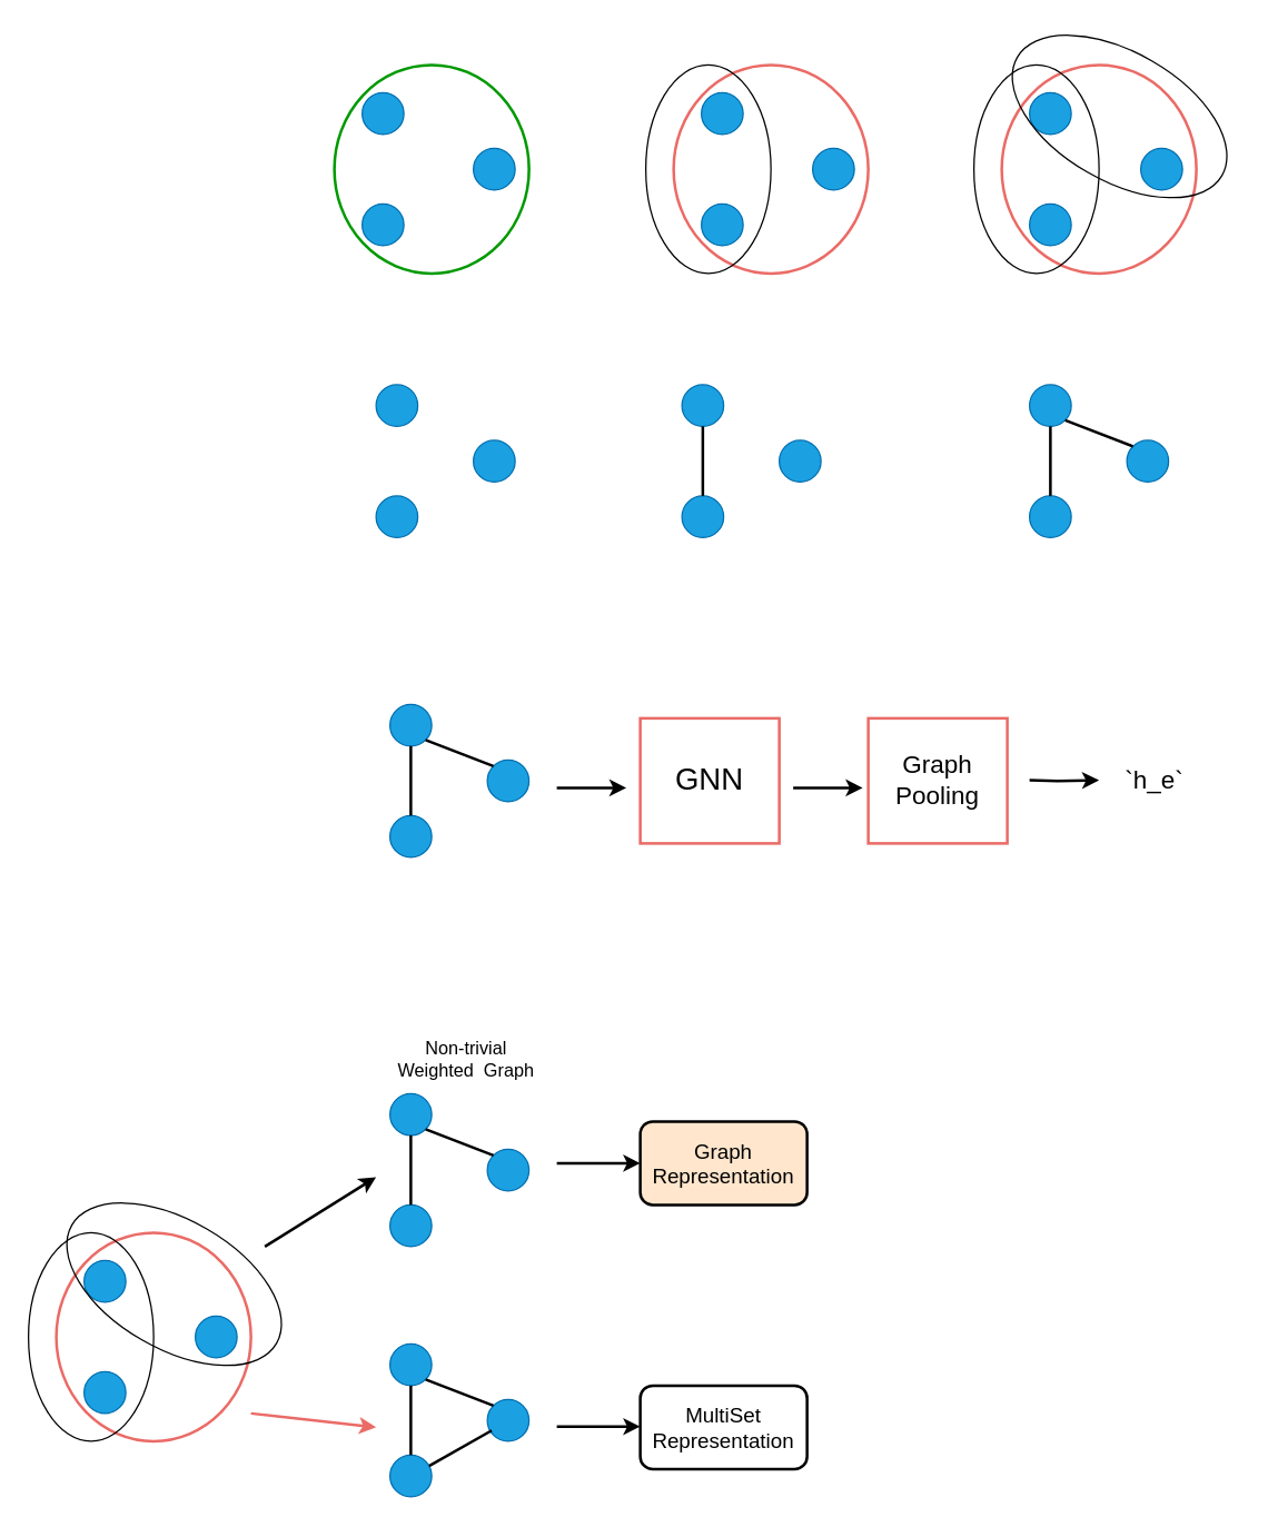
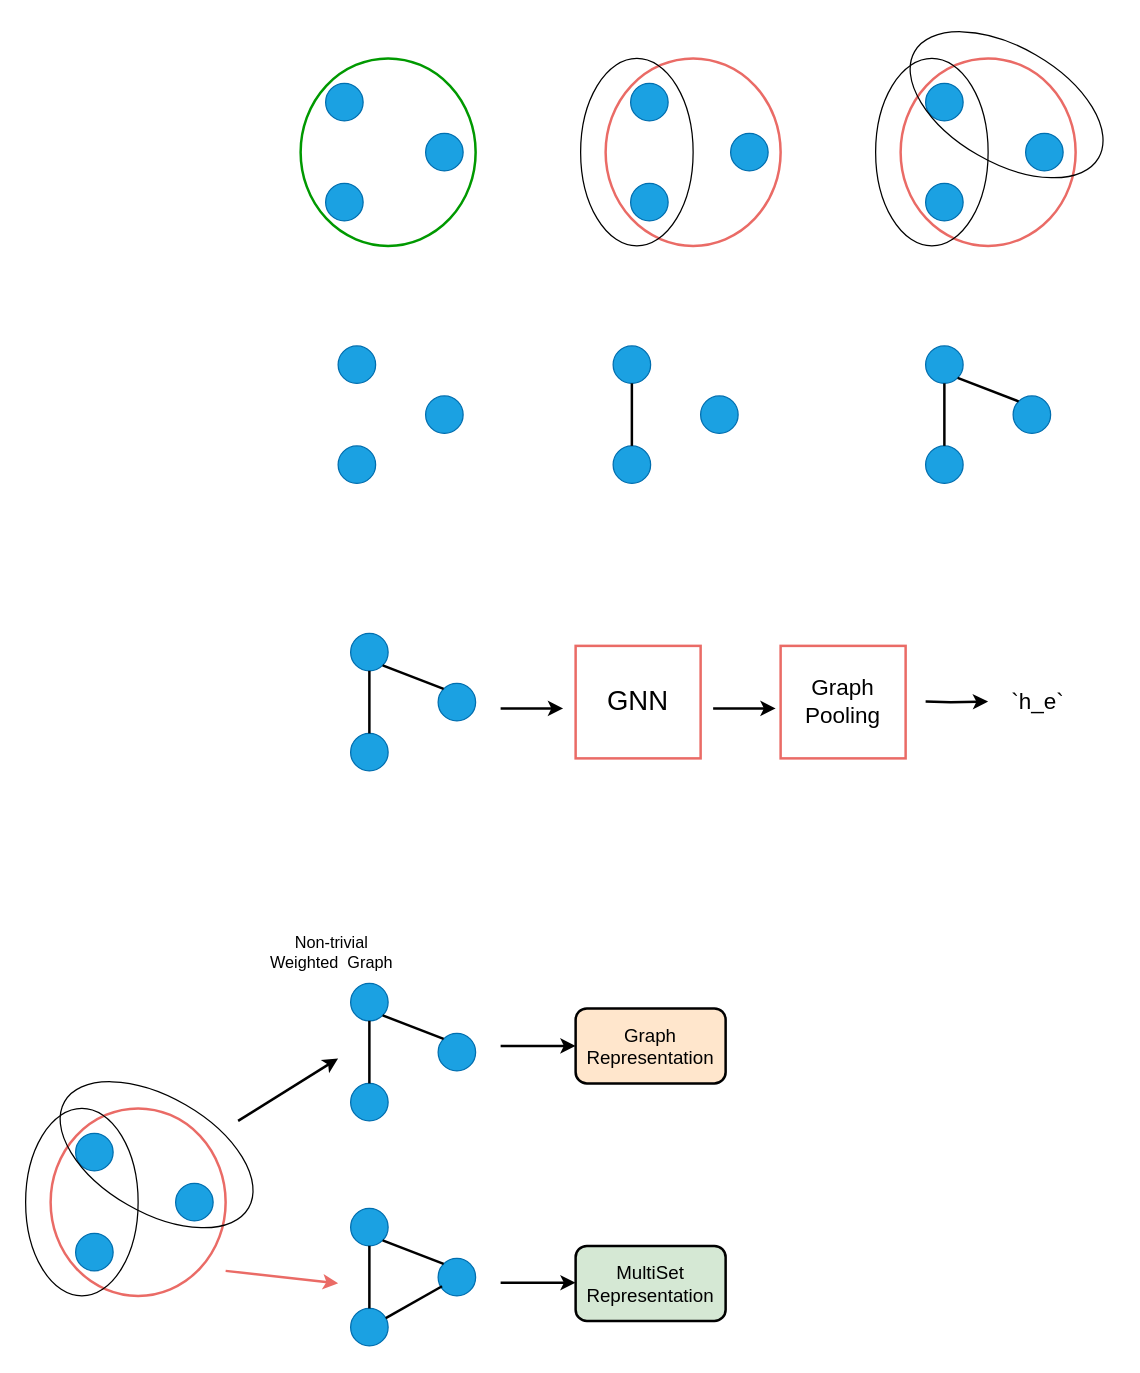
  <mxCell id="0" />
  <mxCell id="1" parent="0" />
  <mxCell id="2" value="" style="group" parent="1" vertex="1" connectable="0"><mxGeometry x="464" y="30" width="160" height="150" as="geometry" /></mxCell>
  <mxCell id="3" value="" style="ellipse;whiteSpace=wrap;html=1;aspect=fixed;fillColor=#1ba1e2;strokeColor=#006EAF;fontColor=#ffffff;container=0;" parent="2" vertex="1"><mxGeometry x="40" y="20" width="30" height="30" as="geometry" /></mxCell>
  <mxCell id="4" value="" style="ellipse;whiteSpace=wrap;html=1;aspect=fixed;fillColor=#1ba1e2;strokeColor=#006EAF;fontColor=#ffffff;container=0;" parent="2" vertex="1"><mxGeometry x="40" y="100" width="30" height="30" as="geometry" /></mxCell>
  <mxCell id="5" value="" style="ellipse;whiteSpace=wrap;html=1;aspect=fixed;fillColor=#1ba1e2;strokeColor=#006EAF;fontColor=#ffffff;container=0;" parent="2" vertex="1"><mxGeometry x="120" y="60" width="30" height="30" as="geometry" /></mxCell>
  <mxCell id="6" value="" style="ellipse;whiteSpace=wrap;html=1;fillColor=none;container=0;strokeColor=#EA6B66;strokeWidth=2;" parent="2" vertex="1"><mxGeometry x="20" width="140" height="150" as="geometry" /></mxCell>
  <mxCell id="7" value="" style="ellipse;whiteSpace=wrap;html=1;fillColor=none;container=0;" parent="2" vertex="1"><mxGeometry width="90" height="150" as="geometry" /></mxCell>
  <mxCell id="8" value="" style="group" parent="1" vertex="1" connectable="0"><mxGeometry x="700" y="30" width="189.77" height="150" as="geometry" /></mxCell>
  <mxCell id="9" value="" style="ellipse;whiteSpace=wrap;html=1;aspect=fixed;fillColor=#1ba1e2;strokeColor=#006EAF;fontColor=#ffffff;container=0;" parent="8" vertex="1"><mxGeometry x="40" y="20" width="30" height="30" as="geometry" /></mxCell>
  <mxCell id="10" value="" style="ellipse;whiteSpace=wrap;html=1;aspect=fixed;fillColor=#1ba1e2;strokeColor=#006EAF;fontColor=#ffffff;container=0;" parent="8" vertex="1"><mxGeometry x="40" y="100" width="30" height="30" as="geometry" /></mxCell>
  <mxCell id="11" value="" style="ellipse;whiteSpace=wrap;html=1;aspect=fixed;fillColor=#1ba1e2;strokeColor=#006EAF;fontColor=#ffffff;container=0;" parent="8" vertex="1"><mxGeometry x="120" y="60" width="30" height="30" as="geometry" /></mxCell>
  <mxCell id="12" value="" style="ellipse;whiteSpace=wrap;html=1;fillColor=none;container=0;strokeColor=#EA6B66;strokeWidth=2;" parent="8" vertex="1"><mxGeometry x="20" width="140" height="150" as="geometry" /></mxCell>
  <mxCell id="13" value="" style="ellipse;whiteSpace=wrap;html=1;fillColor=none;container=0;" parent="8" vertex="1"><mxGeometry width="90" height="150" as="geometry" /></mxCell>
  <mxCell id="14" value="" style="ellipse;whiteSpace=wrap;html=1;fillColor=none;rotation=30;" parent="8" vertex="1"><mxGeometry x="19.77" y="-9.16" width="170" height="92.5" as="geometry" /></mxCell>
  <mxCell id="15" value="" style="ellipse;whiteSpace=wrap;html=1;aspect=fixed;fillColor=#1ba1e2;strokeColor=#006EAF;fontColor=#ffffff;container=0;" parent="1" vertex="1"><mxGeometry x="260" y="50" width="30" height="30" as="geometry" /></mxCell>
  <mxCell id="16" value="" style="ellipse;whiteSpace=wrap;html=1;aspect=fixed;fillColor=#1ba1e2;strokeColor=#006EAF;fontColor=#ffffff;container=0;" parent="1" vertex="1"><mxGeometry x="260" y="130" width="30" height="30" as="geometry" /></mxCell>
  <mxCell id="17" value="" style="ellipse;whiteSpace=wrap;html=1;aspect=fixed;fillColor=#1ba1e2;strokeColor=#006EAF;fontColor=#ffffff;container=0;" parent="1" vertex="1"><mxGeometry x="340" y="90" width="30" height="30" as="geometry" /></mxCell>
  <mxCell id="18" value="" style="ellipse;whiteSpace=wrap;html=1;fillColor=none;container=0;strokeColor=#009900;strokeWidth=2;" parent="1" vertex="1"><mxGeometry x="240" y="30" width="140" height="150" as="geometry" /></mxCell>
  <mxCell id="19" value="" style="group" parent="1" vertex="1" connectable="0"><mxGeometry x="270" y="260" width="100" height="110" as="geometry" /></mxCell>
  <mxCell id="20" value="" style="ellipse;whiteSpace=wrap;html=1;aspect=fixed;fillColor=#1ba1e2;strokeColor=#006EAF;fontColor=#ffffff;container=0;" parent="19" vertex="1"><mxGeometry width="30" height="30" as="geometry" /></mxCell>
  <mxCell id="21" value="" style="ellipse;whiteSpace=wrap;html=1;aspect=fixed;fillColor=#1ba1e2;strokeColor=#006EAF;fontColor=#ffffff;container=0;" parent="19" vertex="1"><mxGeometry y="80" width="30" height="30" as="geometry" /></mxCell>
  <mxCell id="22" value="" style="ellipse;whiteSpace=wrap;html=1;aspect=fixed;fillColor=#1ba1e2;strokeColor=#006EAF;fontColor=#ffffff;container=0;" parent="19" vertex="1"><mxGeometry x="70" y="40" width="30" height="30" as="geometry" /></mxCell>
  <mxCell id="23" value="" style="group" parent="1" vertex="1" connectable="0"><mxGeometry x="490" y="260" width="100" height="110" as="geometry" /></mxCell>
  <mxCell id="24" value="" style="ellipse;whiteSpace=wrap;html=1;aspect=fixed;fillColor=#1ba1e2;strokeColor=#006EAF;fontColor=#ffffff;container=0;" parent="23" vertex="1"><mxGeometry width="30" height="30" as="geometry" /></mxCell>
  <mxCell id="25" value="" style="ellipse;whiteSpace=wrap;html=1;aspect=fixed;fillColor=#1ba1e2;strokeColor=#006EAF;fontColor=#ffffff;container=0;" parent="23" vertex="1"><mxGeometry y="80" width="30" height="30" as="geometry" /></mxCell>
  <mxCell id="26" value="" style="ellipse;whiteSpace=wrap;html=1;aspect=fixed;fillColor=#1ba1e2;strokeColor=#006EAF;fontColor=#ffffff;container=0;" parent="23" vertex="1"><mxGeometry x="70" y="40" width="30" height="30" as="geometry" /></mxCell>
  <mxCell id="27" value="" style="endArrow=none;html=1;rounded=0;entryX=0.5;entryY=1;entryDx=0;entryDy=0;exitX=0.5;exitY=0;exitDx=0;exitDy=0;strokeWidth=2;" parent="23" source="25" target="24" edge="1"><mxGeometry width="50" height="50" relative="1" as="geometry"><mxPoint x="10" y="80" as="sourcePoint" /><mxPoint x="30" y="-30" as="targetPoint" /></mxGeometry></mxCell>
  <mxCell id="28" value="" style="group" parent="1" vertex="1" connectable="0"><mxGeometry x="740" y="260" width="100" height="110" as="geometry" /></mxCell>
  <mxCell id="29" value="" style="ellipse;whiteSpace=wrap;html=1;aspect=fixed;fillColor=#1ba1e2;strokeColor=#006EAF;fontColor=#ffffff;container=0;" parent="28" vertex="1"><mxGeometry width="30" height="30" as="geometry" /></mxCell>
  <mxCell id="30" value="" style="ellipse;whiteSpace=wrap;html=1;aspect=fixed;fillColor=#1ba1e2;strokeColor=#006EAF;fontColor=#ffffff;container=0;" parent="28" vertex="1"><mxGeometry y="80" width="30" height="30" as="geometry" /></mxCell>
  <mxCell id="31" value="" style="ellipse;whiteSpace=wrap;html=1;aspect=fixed;fillColor=#1ba1e2;strokeColor=#006EAF;fontColor=#ffffff;container=0;" parent="28" vertex="1"><mxGeometry x="70" y="40" width="30" height="30" as="geometry" /></mxCell>
  <mxCell id="32" value="" style="endArrow=none;html=1;rounded=0;strokeWidth=2;entryX=0.5;entryY=1;entryDx=0;entryDy=0;exitX=0.5;exitY=0;exitDx=0;exitDy=0;" parent="28" source="30" target="29" edge="1"><mxGeometry width="50" height="50" relative="1" as="geometry"><mxPoint x="-270" y="20" as="sourcePoint" /><mxPoint x="-220" y="-30" as="targetPoint" /></mxGeometry></mxCell>
  <mxCell id="33" value="" style="endArrow=none;html=1;rounded=0;strokeWidth=2;exitX=0;exitY=0;exitDx=0;exitDy=0;entryX=1;entryY=1;entryDx=0;entryDy=0;" parent="28" source="31" target="29" edge="1"><mxGeometry width="50" height="50" relative="1" as="geometry"><mxPoint x="25" y="90" as="sourcePoint" /><mxPoint x="30" y="30" as="targetPoint" /></mxGeometry></mxCell>
  <mxCell id="34" value="" style="group" parent="1" vertex="1" connectable="0"><mxGeometry x="280" y="490" width="100" height="110" as="geometry" /></mxCell>
  <mxCell id="35" value="" style="ellipse;whiteSpace=wrap;html=1;aspect=fixed;fillColor=#1ba1e2;strokeColor=#006EAF;fontColor=#ffffff;container=0;" parent="34" vertex="1"><mxGeometry width="30" height="30" as="geometry" /></mxCell>
  <mxCell id="36" value="" style="ellipse;whiteSpace=wrap;html=1;aspect=fixed;fillColor=#1ba1e2;strokeColor=#006EAF;fontColor=#ffffff;container=0;" parent="34" vertex="1"><mxGeometry y="80" width="30" height="30" as="geometry" /></mxCell>
  <mxCell id="37" value="" style="ellipse;whiteSpace=wrap;html=1;aspect=fixed;fillColor=#1ba1e2;strokeColor=#006EAF;fontColor=#ffffff;container=0;" parent="34" vertex="1"><mxGeometry x="70" y="40" width="30" height="30" as="geometry" /></mxCell>
  <mxCell id="38" value="" style="endArrow=none;html=1;rounded=0;strokeWidth=2;entryX=0.5;entryY=1;entryDx=0;entryDy=0;exitX=0.5;exitY=0;exitDx=0;exitDy=0;" parent="34" source="36" target="35" edge="1"><mxGeometry width="50" height="50" relative="1" as="geometry"><mxPoint x="-270" y="20" as="sourcePoint" /><mxPoint x="-220" y="-30" as="targetPoint" /></mxGeometry></mxCell>
  <mxCell id="39" value="" style="endArrow=none;html=1;rounded=0;strokeWidth=2;exitX=0;exitY=0;exitDx=0;exitDy=0;entryX=1;entryY=1;entryDx=0;entryDy=0;" parent="34" source="37" target="35" edge="1"><mxGeometry width="50" height="50" relative="1" as="geometry"><mxPoint x="25" y="90" as="sourcePoint" /><mxPoint x="30" y="30" as="targetPoint" /></mxGeometry></mxCell>
  <mxCell id="40" value="&lt;font style=&quot;font-size: 22px;&quot;&gt;GNN&lt;/font&gt;" style="rounded=0;whiteSpace=wrap;html=1;strokeColor=#EA6B66;strokeWidth=2;fillColor=none;" parent="1" vertex="1"><mxGeometry x="460" y="500" width="100" height="90" as="geometry" /></mxCell>
  <mxCell id="41" value="&lt;font style=&quot;font-size: 18px;&quot;&gt;Graph Pooling&lt;/font&gt;" style="rounded=0;whiteSpace=wrap;html=1;strokeColor=#EA6B66;strokeWidth=2;fillColor=none;" parent="1" vertex="1"><mxGeometry x="624" y="500" width="100" height="90" as="geometry" /></mxCell>
  <mxCell id="42" value="" style="endArrow=classic;html=1;rounded=0;strokeWidth=2;" parent="1" edge="1"><mxGeometry width="50" height="50" relative="1" as="geometry"><mxPoint x="400" y="550" as="sourcePoint" /><mxPoint x="450" y="550" as="targetPoint" /></mxGeometry></mxCell>
  <mxCell id="43" value="" style="endArrow=classic;html=1;rounded=0;strokeWidth=2;" parent="1" source="40" edge="1"><mxGeometry width="50" height="50" relative="1" as="geometry"><mxPoint x="410" y="560" as="sourcePoint" /><mxPoint x="460" y="560" as="targetPoint" /></mxGeometry></mxCell>
  <mxCell id="44" value="" style="endArrow=classic;html=1;rounded=0;strokeWidth=2;" parent="1" edge="1"><mxGeometry width="50" height="50" relative="1" as="geometry"><mxPoint x="570" y="550" as="sourcePoint" /><mxPoint x="620" y="550" as="targetPoint" /></mxGeometry></mxCell>
  <mxCell id="45" value="" style="endArrow=classic;html=1;rounded=0;strokeWidth=2;" parent="1" edge="1"><mxGeometry width="50" height="50" relative="1" as="geometry"><mxPoint x="740" y="544.5" as="sourcePoint" /><mxPoint x="790" y="544.5" as="targetPoint" /><Array as="points"><mxPoint x="760" y="545" /></Array></mxGeometry></mxCell>
  <mxCell id="46" value="`h_e`" style="text;html=1;strokeColor=none;fillColor=none;align=center;verticalAlign=middle;whiteSpace=wrap;rounded=0;strokeWidth=2;fontSize=18;" parent="1" vertex="1"><mxGeometry x="800" y="530" width="60" height="30" as="geometry" /></mxCell>
  <mxCell id="47" value="" style="shape=image;html=1;verticalAlign=top;verticalLabelPosition=bottom;labelBackgroundColor=#ffffff;imageAspect=0;aspect=fixed;image=https://cdn4.iconfinder.com/data/icons/pink_moustache/68_68/3.png;strokeColor=#EA6B66;strokeWidth=2;fontSize=18;fillColor=none;" parent="1" vertex="1"><mxGeometry x="476" y="600" width="68" height="68" as="geometry" /></mxCell>
  <mxCell id="48" value="" style="group" vertex="1" connectable="0" parent="1"><mxGeometry x="20" y="870" width="189.77" height="150" as="geometry" /></mxCell>
  <mxCell id="49" value="" style="ellipse;whiteSpace=wrap;html=1;aspect=fixed;fillColor=#1ba1e2;strokeColor=#006EAF;fontColor=#ffffff;container=0;" vertex="1" parent="48"><mxGeometry x="40" y="20" width="30" height="30" as="geometry" /></mxCell>
  <mxCell id="50" value="" style="ellipse;whiteSpace=wrap;html=1;aspect=fixed;fillColor=#1ba1e2;strokeColor=#006EAF;fontColor=#ffffff;container=0;" vertex="1" parent="48"><mxGeometry x="40" y="100" width="30" height="30" as="geometry" /></mxCell>
  <mxCell id="51" value="" style="ellipse;whiteSpace=wrap;html=1;aspect=fixed;fillColor=#1ba1e2;strokeColor=#006EAF;fontColor=#ffffff;container=0;" vertex="1" parent="48"><mxGeometry x="120" y="60" width="30" height="30" as="geometry" /></mxCell>
  <mxCell id="52" value="" style="ellipse;whiteSpace=wrap;html=1;fillColor=none;container=0;strokeColor=#EA6B66;strokeWidth=2;" vertex="1" parent="48"><mxGeometry x="20" width="140" height="150" as="geometry" /></mxCell>
  <mxCell id="53" value="" style="ellipse;whiteSpace=wrap;html=1;fillColor=none;container=0;" vertex="1" parent="48"><mxGeometry width="90" height="150" as="geometry" /></mxCell>
  <mxCell id="54" value="" style="ellipse;whiteSpace=wrap;html=1;fillColor=none;rotation=30;" vertex="1" parent="48"><mxGeometry x="19.77" y="-9.16" width="170" height="92.5" as="geometry" /></mxCell>
  <mxCell id="55" value="" style="group" vertex="1" connectable="0" parent="1"><mxGeometry x="280" y="770" width="100" height="110" as="geometry" /></mxCell>
  <mxCell id="56" value="" style="ellipse;whiteSpace=wrap;html=1;aspect=fixed;fillColor=#1ba1e2;strokeColor=#006EAF;fontColor=#ffffff;container=0;" vertex="1" parent="55"><mxGeometry width="30" height="30" as="geometry" /></mxCell>
  <mxCell id="57" value="" style="ellipse;whiteSpace=wrap;html=1;aspect=fixed;fillColor=#1ba1e2;strokeColor=#006EAF;fontColor=#ffffff;container=0;" vertex="1" parent="55"><mxGeometry y="80" width="30" height="30" as="geometry" /></mxCell>
  <mxCell id="58" value="" style="ellipse;whiteSpace=wrap;html=1;aspect=fixed;fillColor=#1ba1e2;strokeColor=#006EAF;fontColor=#ffffff;container=0;" vertex="1" parent="55"><mxGeometry x="70" y="40" width="30" height="30" as="geometry" /></mxCell>
  <mxCell id="59" value="" style="endArrow=none;html=1;rounded=0;strokeWidth=2;entryX=0.5;entryY=1;entryDx=0;entryDy=0;exitX=0.5;exitY=0;exitDx=0;exitDy=0;" edge="1" parent="55" source="57" target="56"><mxGeometry width="50" height="50" relative="1" as="geometry"><mxPoint x="-270" y="20" as="sourcePoint" /><mxPoint x="-220" y="-30" as="targetPoint" /></mxGeometry></mxCell>
  <mxCell id="60" value="" style="endArrow=none;html=1;rounded=0;strokeWidth=2;exitX=0;exitY=0;exitDx=0;exitDy=0;entryX=1;entryY=1;entryDx=0;entryDy=0;" edge="1" parent="55" source="58" target="56"><mxGeometry width="50" height="50" relative="1" as="geometry"><mxPoint x="25" y="90" as="sourcePoint" /><mxPoint x="30" y="30" as="targetPoint" /></mxGeometry></mxCell>
  <mxCell id="61" value="" style="group" vertex="1" connectable="0" parent="1"><mxGeometry x="280" y="950" width="100" height="110" as="geometry" /></mxCell>
  <mxCell id="62" value="" style="ellipse;whiteSpace=wrap;html=1;aspect=fixed;fillColor=#1ba1e2;strokeColor=#006EAF;fontColor=#ffffff;container=0;" vertex="1" parent="61"><mxGeometry width="30" height="30" as="geometry" /></mxCell>
  <mxCell id="63" value="" style="ellipse;whiteSpace=wrap;html=1;aspect=fixed;fillColor=#1ba1e2;strokeColor=#006EAF;fontColor=#ffffff;container=0;" vertex="1" parent="61"><mxGeometry y="80" width="30" height="30" as="geometry" /></mxCell>
  <mxCell id="64" value="" style="ellipse;whiteSpace=wrap;html=1;aspect=fixed;fillColor=#1ba1e2;strokeColor=#006EAF;fontColor=#ffffff;container=0;" vertex="1" parent="61"><mxGeometry x="70" y="40" width="30" height="30" as="geometry" /></mxCell>
  <mxCell id="65" value="" style="endArrow=none;html=1;rounded=0;strokeWidth=2;entryX=0.5;entryY=1;entryDx=0;entryDy=0;exitX=0.5;exitY=0;exitDx=0;exitDy=0;" edge="1" parent="61" source="63" target="62"><mxGeometry width="50" height="50" relative="1" as="geometry"><mxPoint x="-270" y="20" as="sourcePoint" /><mxPoint x="-220" y="-30" as="targetPoint" /></mxGeometry></mxCell>
  <mxCell id="66" value="" style="endArrow=none;html=1;rounded=0;strokeWidth=2;exitX=0;exitY=0;exitDx=0;exitDy=0;entryX=1;entryY=1;entryDx=0;entryDy=0;" edge="1" parent="61" source="64" target="62"><mxGeometry width="50" height="50" relative="1" as="geometry"><mxPoint x="25" y="90" as="sourcePoint" /><mxPoint x="30" y="30" as="targetPoint" /></mxGeometry></mxCell>
  <mxCell id="67" value="" style="endArrow=none;html=1;rounded=0;strokeWidth=2;entryX=0.105;entryY=0.743;entryDx=0;entryDy=0;entryPerimeter=0;" edge="1" parent="61" source="63" target="64"><mxGeometry width="50" height="50" relative="1" as="geometry"><mxPoint x="40" y="80" as="sourcePoint" /><mxPoint x="70" y="60" as="targetPoint" /></mxGeometry></mxCell>
- <mxCell id="68" value="&lt;font style=&quot;font-size: 13px;&quot;&gt;Non-trivial&lt;br&gt;Weighted &amp;nbsp;Graph&lt;/font&gt;" style="text;html=1;strokeColor=none;fillColor=none;align=center;verticalAlign=middle;whiteSpace=wrap;rounded=0;strokeWidth=2;" vertex="1" parent="1"><mxGeometry x="280" y="730" width="110" height="30" as="geometry" /></mxCell>
+ <mxCell id="68" value="&lt;font style=&quot;font-size: 13px;&quot;&gt;Non-trivial&lt;br&gt;Weighted &amp;nbsp;Graph&lt;/font&gt;" style="text;html=1;strokeColor=none;fillColor=none;align=center;verticalAlign=middle;whiteSpace=wrap;rounded=0;strokeWidth=2;" vertex="1" parent="1"><mxGeometry x="210" y="730" width="110" height="30" as="geometry" /></mxCell>
  <mxCell id="69" value="" style="endArrow=classic;html=1;rounded=0;strokeWidth=2;" edge="1" parent="1"><mxGeometry width="50" height="50" relative="1" as="geometry"><mxPoint x="190" y="880" as="sourcePoint" /><mxPoint x="270" y="830" as="targetPoint" /></mxGeometry></mxCell>
  <mxCell id="70" value="" style="endArrow=classic;html=1;rounded=0;strokeWidth=2;strokeColor=#EA6B66;" edge="1" parent="1"><mxGeometry width="50" height="50" relative="1" as="geometry"><mxPoint x="180" y="1000" as="sourcePoint" /><mxPoint x="270" y="1010" as="targetPoint" /></mxGeometry></mxCell>
  <mxCell id="71" value="&lt;font style=&quot;font-size: 15px;&quot;&gt;Graph Representation&lt;/font&gt;" style="rounded=1;whiteSpace=wrap;html=1;strokeWidth=2;fontSize=13;fillColor=#ffe6cc;" vertex="1" parent="1"><mxGeometry x="460" y="790" width="120" height="60" as="geometry" /></mxCell>
- <mxCell id="72" value="&lt;font style=&quot;font-size: 15px;&quot;&gt;MultiSet Representation&lt;/font&gt;" style="rounded=1;whiteSpace=wrap;html=1;strokeWidth=2;fontSize=13;" vertex="1" parent="1"><mxGeometry x="460" y="980" width="120" height="60" as="geometry" /></mxCell>
+ <mxCell id="72" value="&lt;font style=&quot;font-size: 15px;&quot;&gt;MultiSet Representation&lt;/font&gt;" style="rounded=1;whiteSpace=wrap;html=1;strokeWidth=2;fontSize=13;fillColor=#d5e8d4;" vertex="1" parent="1"><mxGeometry x="460" y="980" width="120" height="60" as="geometry" /></mxCell>
  <mxCell id="73" value="" style="endArrow=classic;html=1;rounded=0;strokeWidth=2;entryX=0;entryY=0.5;entryDx=0;entryDy=0;" edge="1" parent="1" target="71"><mxGeometry width="50" height="50" relative="1" as="geometry"><mxPoint x="400" y="820" as="sourcePoint" /><mxPoint x="280" y="840" as="targetPoint" /></mxGeometry></mxCell>
  <mxCell id="74" value="" style="endArrow=classic;html=1;rounded=0;strokeWidth=2;entryX=0;entryY=0.5;entryDx=0;entryDy=0;" edge="1" parent="1"><mxGeometry width="50" height="50" relative="1" as="geometry"><mxPoint x="400" y="1009.5" as="sourcePoint" /><mxPoint x="460" y="1009.5" as="targetPoint" /></mxGeometry></mxCell>
